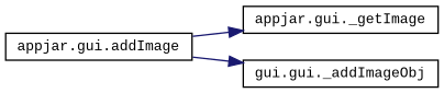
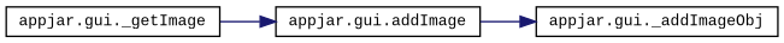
  digraph {
    fontname="Liberation Mono"
    rankdir=LR
    node [color=black fillcolor=white fontname="Liberation Mono" fontsize=10 shape=record style=filled]
    edge [color=midnightblue fontname="Liberation Mono" fontsize=10 labelfontname=Helvetica labelfontsize=10 style=solid]
    n1 [height=0.2 label="appjar.gui.addImage" width=0.4]
    n2 [height=0.2 label="appjar.gui._getImage" width=0.4]
-   n3 [height=0.2 label="gui.gui._addImageObj" width=0.4]
-   n1 -> n2
+   n3 [height=0.2 label="appjar.gui._addImageObj" width=0.4]
+   n2 -> n1
    n1 -> n3
  }
